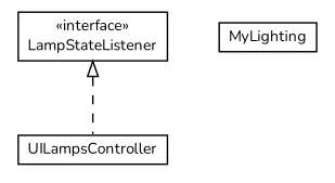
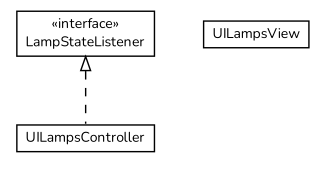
  digraph {
    nodesep=0.25
    ranksep=0.5
    fontname=Nunito
    node [fontcolor=black fontname=Nunito fontsize=10.0 shape=plaintext]
    n1 [label=<<table title="org.universAAL.samples.lighting.server.unit_impl.UILampsController" border="0" cellborder="1" cellspacing="0" cellpadding="2" port="p" href="./UILampsController.html"> 		<tr><td><table border="0" cellspacing="0" cellpadding="1"> <tr><td align="center" balign="center"> UILampsController </td></tr> 		</table></td></tr> 		</table>>]
-   n3 [label=<<table title="org.universAAL.samples.lighting.server.unit_impl.MyLighting" border="0" cellborder="1" cellspacing="0" cellpadding="2" port="p" href="./MyLighting.html"> 		<tr><td><table border="0" cellspacing="0" cellpadding="1"> <tr><td align="center" balign="center"> MyLighting </td></tr> 		</table></td></tr> 		</table>>]
+   n2 [label=<<table title="org.universAAL.samples.lighting.server.unit_impl.UILampsView" border="0" cellborder="1" cellspacing="0" cellpadding="2" port="p" href="./UILampsView.html"> 		<tr><td><table border="0" cellspacing="0" cellpadding="1"> <tr><td align="center" balign="center"> UILampsView </td></tr> 		</table></td></tr> 		</table>>]
    n4 [label=<<table title="org.universAAL.samples.lighting.server.unit_impl.LampStateListener" border="0" cellborder="1" cellspacing="0" cellpadding="2" port="p" href="./LampStateListener.html"> 		<tr><td><table border="0" cellspacing="0" cellpadding="1"> <tr><td align="center" balign="center"> &#171;interface&#187; </td></tr> <tr><td align="center" balign="center"> LampStateListener </td></tr> 		</table></td></tr> 		</table>>]
    n4 -> n1 [arrowtail=empty dir=back fontname=Nunito fontsize=10 headport=p labelfontname=Helvetica labelfontsize=10 style=dashed tailport=p]
  }
